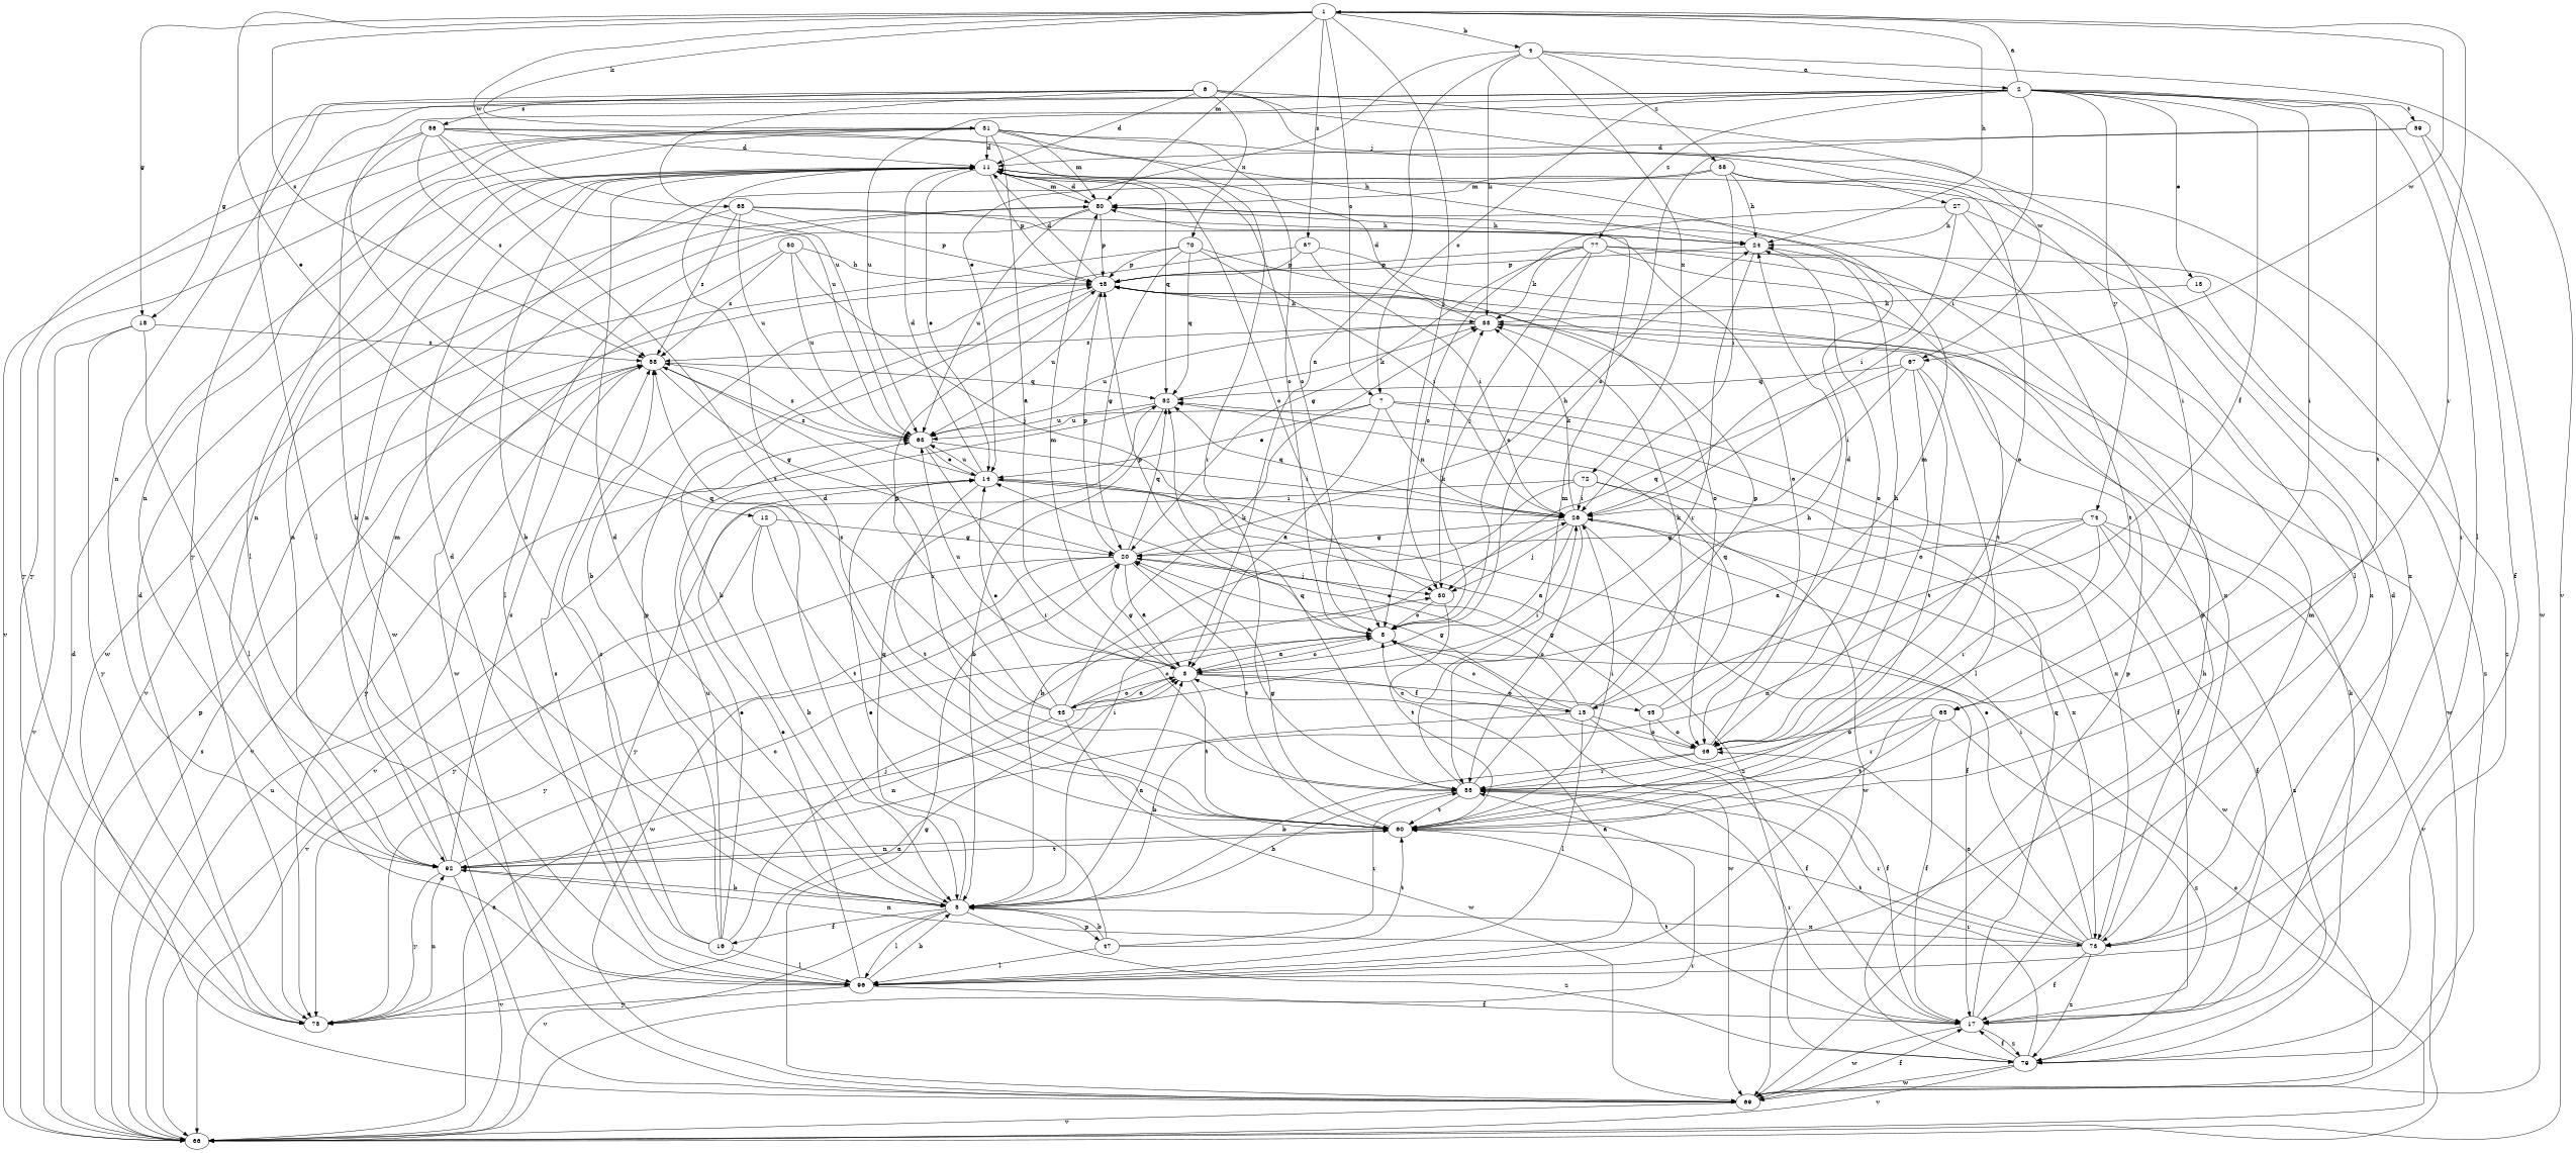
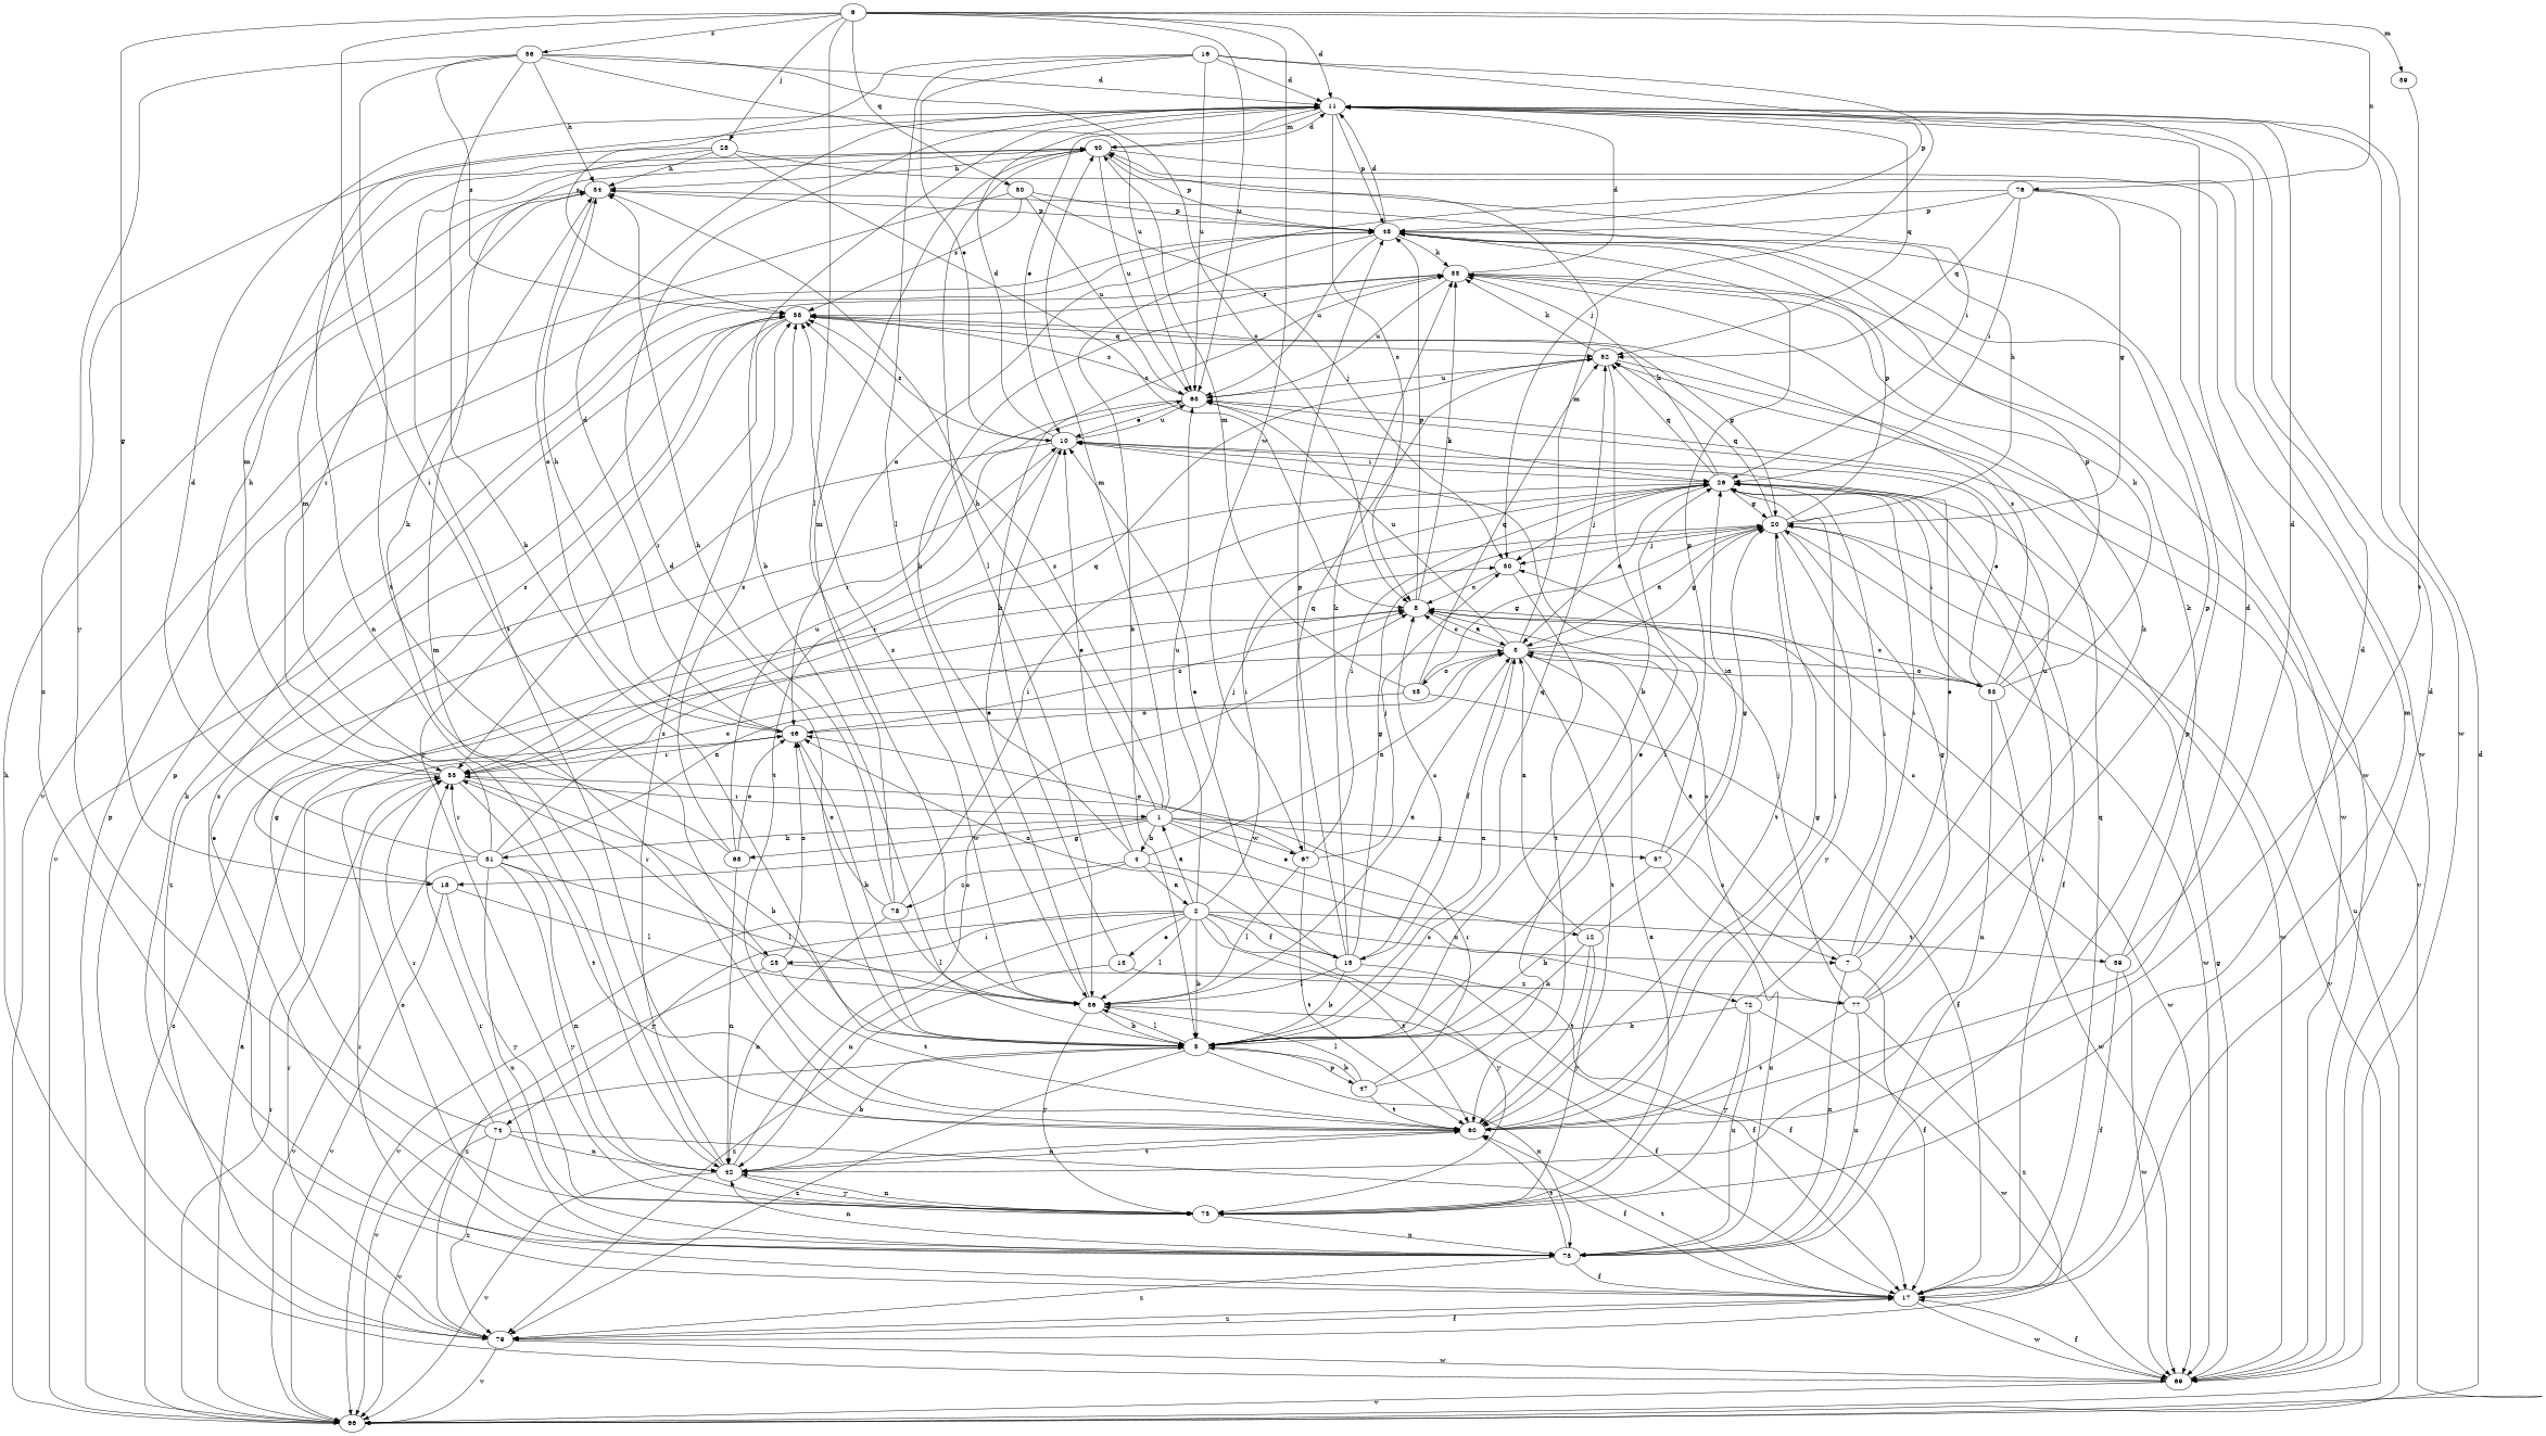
  strict digraph {
    n1 [label=6]
    11
    18
-   25 [label=65]
-   27
-   36 [label=96]
+   25
+   27 [label=28]
+   36
+   39
    50
    56
    63
    67
-   70
-   40 [label=80]
+   70 [label=76]
+   40
    5
-   42 [label=92]
+   42
    8
-   14
+   14 [label=10]
    52
    48
    69
    58
    75
    66
    55
    60
    79
    17
    46
-   24
+   24 [label=34]
    26
    73
    3
    30
    20
    1
    4
    7
    12
    31
    57
    68
    2
    33
    72
-   78 [label=38]
+   78
    13
    15
    59
    74
    77
    16
    47
-   43
+   43 [label=53]
    45
    n1 -> 11 [label=d]
    n1 -> 18 [label=g]
    n1 -> 25 [label=i]
    n1 -> 27 [label=j]
    n1 -> 36 [label=l]
+   n1 -> 39 [label=m]
+   n1 -> 50 [label=q]
    n1 -> 56 [label=s]
    n1 -> 63 [label=u]
    n1 -> 67 [label=w]
    n1 -> 70 [label=x]
    11 -> 40 [label=m]
    11 -> 5 [label=b]
    11 -> 42 [label=n]
    11 -> 8 [label=c]
    11 -> 14 [label=e]
    11 -> 52 [label=q]
    11 -> 48 [label=p]
    11 -> 69 [label=w]
    18 -> 36 [label=l]
    18 -> 58 [label=s]
    18 -> 75 [label=y]
    18 -> 66 [label=v]
    25 -> 55 [label=r]
    25 -> 60 [label=t]
    25 -> 79 [label=z]
    25 -> 17 [label=f]
    25 -> 46 [label=o]
    27 -> 8 [label=c]
    27 -> 60 [label=t]
    27 -> 24 [label=h]
    27 -> 26 [label=i]
    27 -> 73 [label=x]
    36 -> 5 [label=b]
    36 -> 14 [label=e]
    36 -> 58 [label=s]
    36 -> 75 [label=y]
    36 -> 17 [label=f]
    36 -> 3 [label=a]
+   39 -> 60 [label=t]
    50 -> 63 [label=u]
-   50 -> 48 [label=h]
+   50 -> 48 [label=p]
    50 -> 58 [label=s]
    50 -> 66 [label=v]
    50 -> 30 [label=j]
    56 -> 11 [label=d]
    56 -> 63 [label=u]
    56 -> 5 [label=b]
    56 -> 8 [label=c]
    56 -> 58 [label=s]
    56 -> 75 [label=y]
    56 -> 60 [label=t]
    56 -> 24 [label=h]
    63 -> 14 [label=e]
    63 -> 58 [label=s]
    63 -> 55 [label=r]
    63 -> 26 [label=i]
    67 -> 36 [label=l]
    67 -> 52 [label=q]
    67 -> 60 [label=t]
    67 -> 46 [label=o]
    67 -> 26 [label=i]
-   67 -> 30 [label=q]
+   67 -> 30 [label=j]
    70 -> 52 [label=q]
    70 -> 48 [label=p]
    70 -> 69 [label=w]
    70 -> 46 [label=o]
    70 -> 26 [label=i]
    70 -> 20 [label=g]
    40 -> 11 [label=d]
    40 -> 36 [label=l]
    40 -> 63 [label=u]
    40 -> 48 [label=p]
    40 -> 69 [label=w]
    40 -> 24 [label=h]
    5 -> 11 [label=d]
    5 -> 36 [label=l]
    5 -> 52 [label=q]
    5 -> 66 [label=v]
    5 -> 79 [label=z]
    5 -> 26 [label=i]
    5 -> 73 [label=x]
    5 -> 3 [label=a]
-   5 -> 16 [label=f]
    5 -> 47 [label=p]
    42 -> 40 [label=m]
    42 -> 5 [label=b]
    42 -> 8 [label=c]
    42 -> 58 [label=s]
    42 -> 75 [label=y]
    42 -> 66 [label=v]
    42 -> 60 [label=t]
    8 -> 48 [label=p]
    8 -> 69 [label=w]
    8 -> 3 [label=a]
    8 -> 33 [label=k]
    14 -> 11 [label=d]
    14 -> 63 [label=u]
    14 -> 58 [label=s]
    14 -> 60 [label=t]
    14 -> 79 [label=z]
    14 -> 26 [label=i]
    52 -> 63 [label=u]
    52 -> 5 [label=b]
    52 -> 66 [label=v]
    52 -> 33 [label=k]
    48 -> 11 [label=d]
    48 -> 63 [label=u]
    48 -> 5 [label=b]
    48 -> 33 [label=k]
    69 -> 66 [label=v]
    69 -> 17 [label=f]
    69 -> 24 [label=h]
    69 -> 20 [label=g]
    58 -> 52 [label=q]
    58 -> 75 [label=y]
    58 -> 66 [label=v]
    58 -> 55 [label=r]
    58 -> 20 [label=g]
    75 -> 11 [label=d]
    75 -> 42 [label=n]
+   75 -> 73 [label=x]
    75 -> 3 [label=a]
    66 -> 11 [label=d]
    66 -> 63 [label=u]
    66 -> 8 [label=c]
    66 -> 48 [label=p]
-   66 -> 58 [label=s]
+   17 -> 58 [label=s]
    66 -> 55 [label=r]
    66 -> 3 [label=a]
    55 -> 40 [label=m]
    55 -> 5 [label=b]
    55 -> 52 [label=q]
    55 -> 60 [label=t]
    55 -> 24 [label=h]
    60 -> 11 [label=d]
    60 -> 42 [label=n]
    60 -> 26 [label=i]
    60 -> 20 [label=g]
    79 -> 48 [label=p]
    79 -> 69 [label=w]
    79 -> 66 [label=v]
    79 -> 55 [label=r]
    79 -> 17 [label=f]
    79 -> 33 [label=k]
    17 -> 11 [label=d]
    17 -> 40 [label=m]
    17 -> 52 [label=q]
    17 -> 69 [label=w]
    17 -> 55 [label=r]
    17 -> 60 [label=t]
    17 -> 79 [label=z]
    46 -> 11 [label=d]
    46 -> 5 [label=b]
    46 -> 8 [label=c]
    46 -> 55 [label=r]
    46 -> 24 [label=h]
    24 -> 48 [label=p]
    24 -> 55 [label=r]
    24 -> 46 [label=o]
    26 -> 52 [label=q]
    26 -> 69 [label=w]
-   26 -> 55 [label=c]
+   26 -> 55 [label=r]
    26 -> 17 [label=f]
    26 -> 3 [label=a]
    26 -> 30 [label=j]
    26 -> 20 [label=g]
    26 -> 33 [label=k]
    73 -> 42 [label=n]
    73 -> 14 [label=e]
    73 -> 48 [label=p]
    73 -> 55 [label=r]
    73 -> 60 [label=t]
    73 -> 79 [label=z]
    73 -> 17 [label=f]
    73 -> 46 [label=o]
    73 -> 26 [label=i]
    3 -> 63 [label=u]
    3 -> 40 [label=m]
    3 -> 8 [label=c]
    3 -> 60 [label=t]
    3 -> 20 [label=g]
    3 -> 15 [label=f]
    3 -> 43 [label=o]
    3 -> 45 [label=o]
    30 -> 8 [label=c]
    30 -> 60 [label=t]
    20 -> 52 [label=q]
    20 -> 48 [label=p]
    20 -> 69 [label=w]
    20 -> 75 [label=y]
    20 -> 66 [label=v]
    20 -> 60 [label=t]
    20 -> 24 [label=h]
    20 -> 3 [label=a]
    20 -> 30 [label=j]
    1 -> 18 [label=g]
    1 -> 67 [label=w]
    1 -> 40 [label=m]
    1 -> 58 [label=s]
-   1 -> 55 [label=r]
+   55 -> 1 [label=r]
    1 -> 24 [label=h]
    1 -> 30 [label=j]
    1 -> 4 [label=b]
    1 -> 7 [label=c]
    1 -> 12 [label=e]
    1 -> 31 [label=k]
    1 -> 57 [label=s]
    1 -> 68 [label=w]
    4 -> 14 [label=e]
    4 -> 66 [label=v]
    4 -> 3 [label=a]
    4 -> 2 [label=a]
    4 -> 33 [label=k]
    4 -> 72 [label=x]
    4 -> 78 [label=z]
    7 -> 63 [label=u]
    7 -> 14 [label=e]
    7 -> 17 [label=f]
-   7 -> 26 [label=n]
+   7 -> 26 [label=i]
    7 -> 73 [label=x]
    7 -> 3 [label=a]
    12 -> 5 [label=b]
    12 -> 75 [label=y]
    12 -> 60 [label=t]
    12 -> 20 [label=g]
    31 -> 11 [label=d]
    31 -> 36 [label=l]
    31 -> 40 [label=m]
    31 -> 42 [label=n]
    31 -> 8 [label=c]
    31 -> 75 [label=y]
    31 -> 66 [label=v]
    31 -> 55 [label=r]
-   31 -> 73 [label=r]
+   31 -> 73 [label=x]
    31 -> 3 [label=a]
    57 -> 5 [label=b]
    57 -> 48 [label=p]
    57 -> 26 [label=i]
    57 -> 73 [label=x]
    68 -> 63 [label=u]
    68 -> 42 [label=n]
-   68 -> 48 [label=p]
    68 -> 58 [label=s]
    68 -> 46 [label=o]
    68 -> 24 [label=h]
    2 -> 25 [label=i]
    2 -> 36 [label=l]
    2 -> 63 [label=u]
-   2 -> 5 [label=q]
+   2 -> 5 [label=b]
    2 -> 42 [label=n]
    2 -> 75 [label=y]
    2 -> 60 [label=t]
    2 -> 26 [label=i]
    2 -> 1 [label=a]
    2 -> 7 [label=c]
    2 -> 13 [label=e]
    2 -> 15 [label=f]
    2 -> 59 [label=t]
    2 -> 74 [label=y]
-   2 -> 77 [label=z]
+   13 -> 77 [label=z]
    33 -> 11 [label=d]
    33 -> 63 [label=u]
    33 -> 69 [label=w]
    33 -> 58 [label=s]
    72 -> 5 [label=b]
    72 -> 69 [label=w]
    72 -> 75 [label=y]
    72 -> 26 [label=i]
    72 -> 73 [label=x]
    78 -> 36 [label=l]
    78 -> 40 [label=m]
    78 -> 42 [label=n]
    78 -> 46 [label=o]
    78 -> 24 [label=h]
    78 -> 26 [label=i]
    13 -> 79 [label=z]
    13 -> 33 [label=k]
    15 -> 36 [label=l]
    15 -> 5 [label=b]
    15 -> 8 [label=c]
    15 -> 14 [label=e]
    15 -> 48 [label=p]
    15 -> 17 [label=f]
    15 -> 46 [label=o]
    15 -> 20 [label=g]
    15 -> 33 [label=k]
    59 -> 11 [label=d]
    59 -> 8 [label=c]
    59 -> 69 [label=w]
    59 -> 17 [label=f]
+   59 -> 33 [label=k]
    74 -> 42 [label=n]
    74 -> 66 [label=v]
    74 -> 55 [label=r]
    74 -> 79 [label=z]
    74 -> 17 [label=f]
-   74 -> 3 [label=a]
+   12 -> 3 [label=a]
    74 -> 20 [label=g]
    77 -> 8 [label=c]
    77 -> 48 [label=p]
    77 -> 60 [label=t]
    77 -> 79 [label=z]
    77 -> 73 [label=x]
    77 -> 30 [label=j]
    77 -> 20 [label=g]
    77 -> 33 [label=k]
    16 -> 11 [label=d]
    16 -> 36 [label=l]
    16 -> 63 [label=u]
    16 -> 14 [label=e]
    16 -> 48 [label=p]
    16 -> 58 [label=s]
    16 -> 30 [label=j]
    47 -> 36 [label=l]
    47 -> 5 [label=b]
    47 -> 14 [label=e]
    47 -> 55 [label=r]
    47 -> 60 [label=t]
    43 -> 42 [label=n]
    43 -> 8 [label=c]
    43 -> 14 [label=e]
    43 -> 48 [label=p]
    43 -> 69 [label=w]
    43 -> 58 [label=s]
    43 -> 26 [label=i]
    43 -> 3 [label=a]
    43 -> 33 [label=k]
    45 -> 40 [label=m]
    45 -> 52 [label=q]
    45 -> 17 [label=f]
    45 -> 46 [label=o]
    45 -> 20 [label=g]
  }
